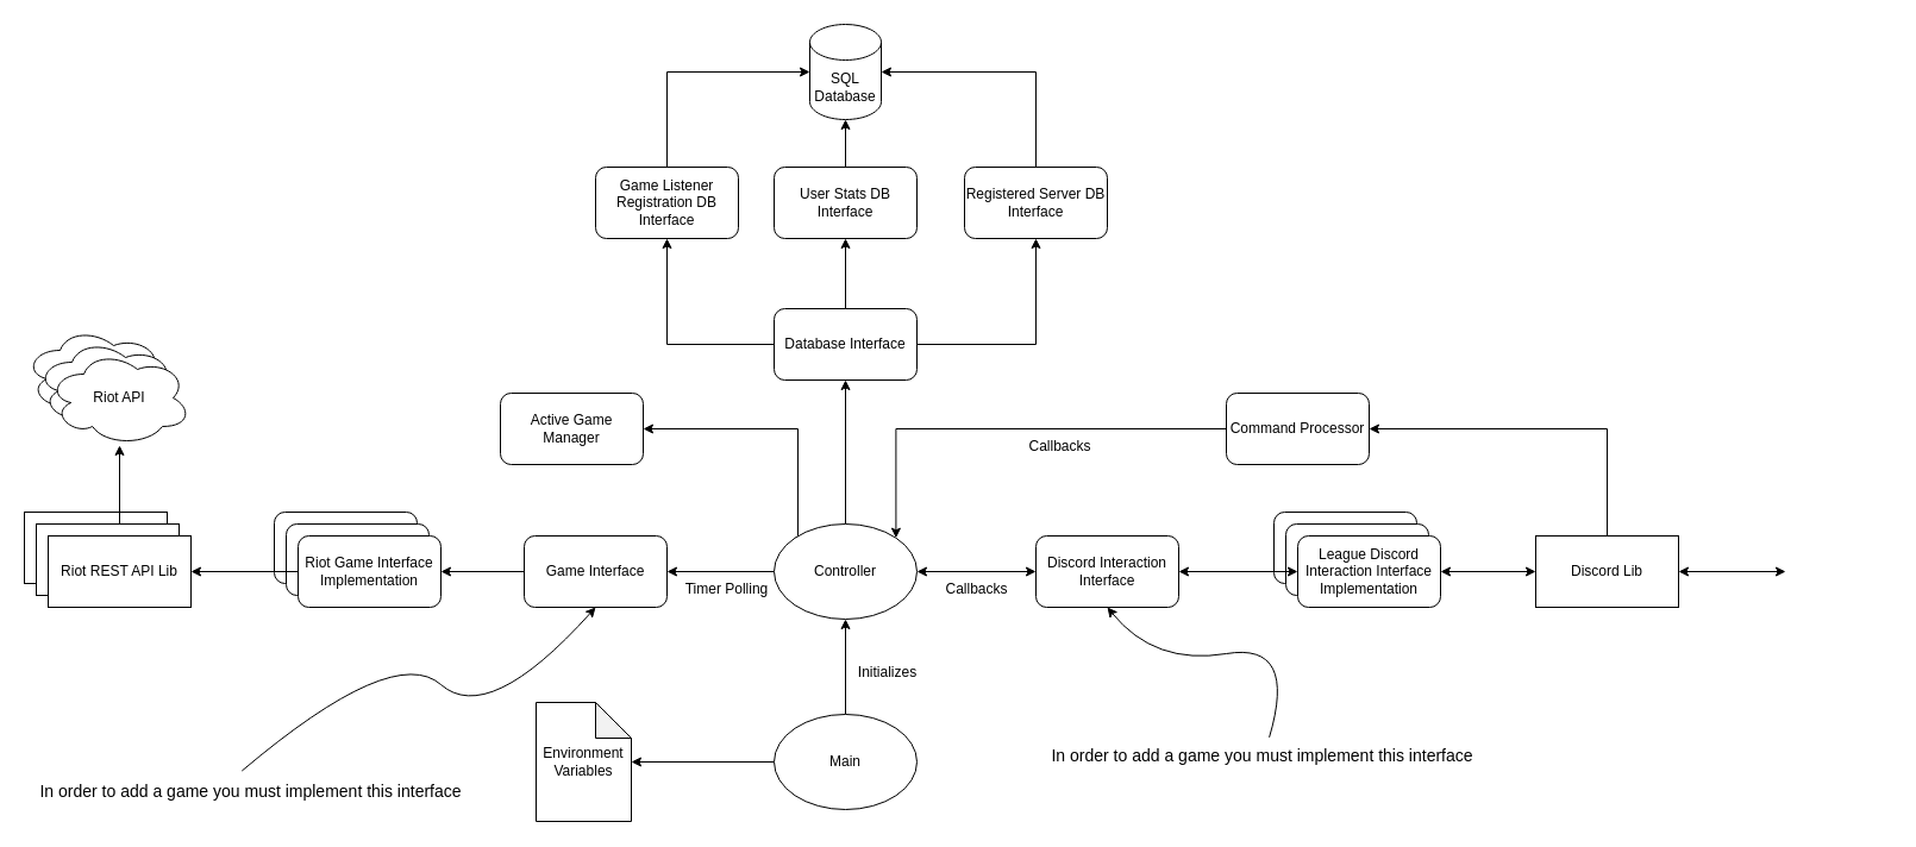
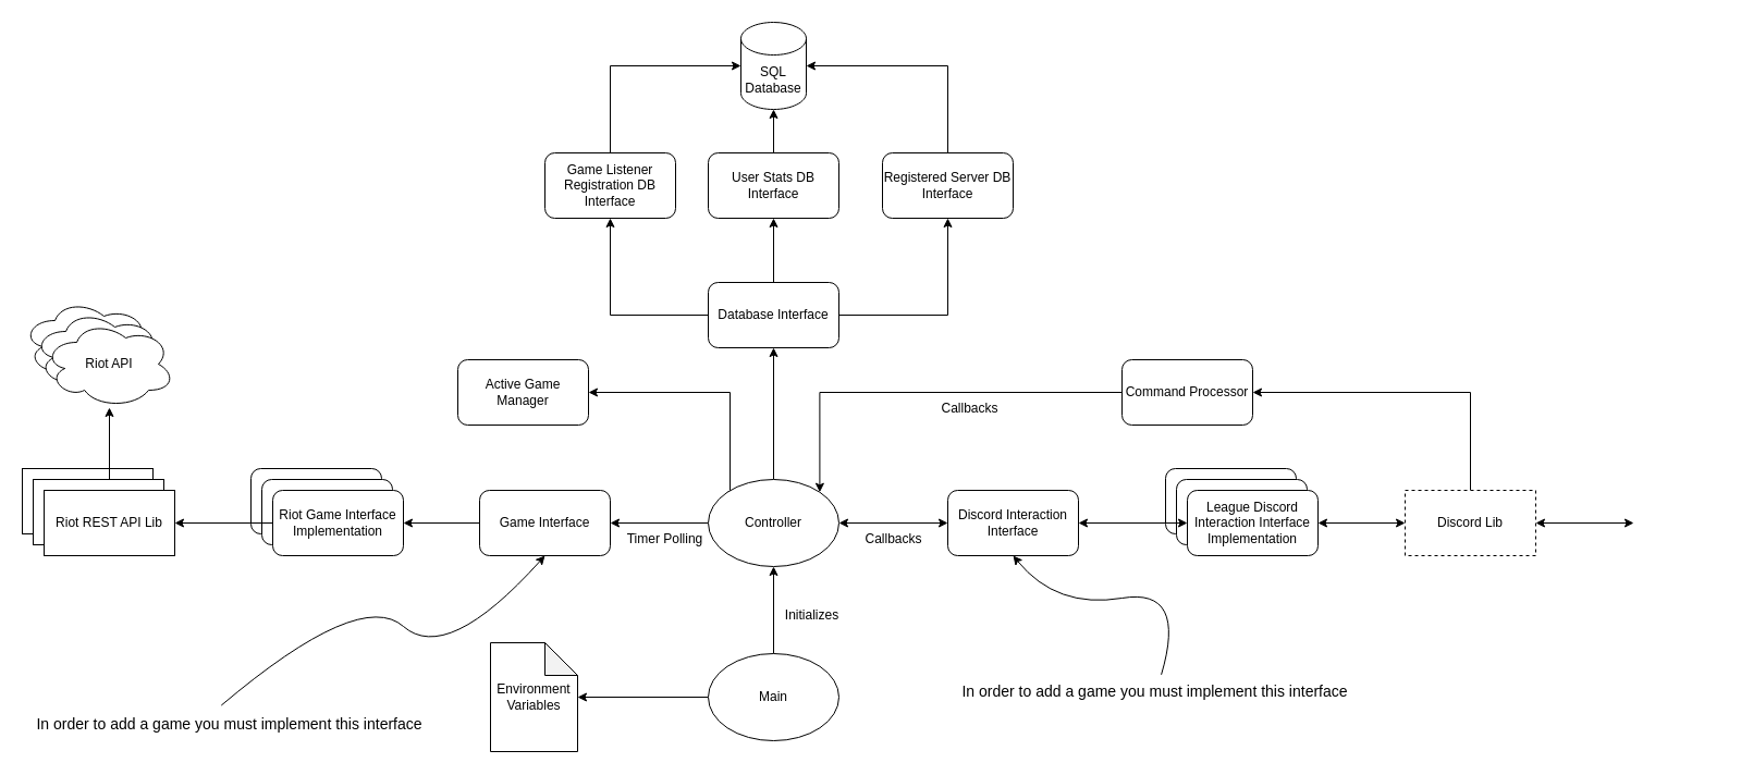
  <mxCell id="0" />
  <mxCell id="1" parent="0" />
  <mxCell id="2" value="Riot API" style="ellipse;shape=cloud;whiteSpace=wrap;html=1;" parent="1" vertex="1"><mxGeometry x="20" y="274" width="120" height="80" as="geometry" /></mxCell>
  <mxCell id="3" style="edgeStyle=orthogonalEdgeStyle;rounded=0;orthogonalLoop=1;jettySize=auto;html=1;entryX=1;entryY=0.5;entryDx=0;entryDy=0;" parent="1" source="4" target="25" edge="1"><mxGeometry relative="1" as="geometry" /></mxCell>
  <mxCell id="4" value="Game Interface" style="rounded=1;whiteSpace=wrap;html=1;" parent="1" vertex="1"><mxGeometry x="440" y="450" width="120" height="60" as="geometry" /></mxCell>
  <mxCell id="5" value="SQL Database" style="shape=cylinder3;whiteSpace=wrap;html=1;boundedLbl=1;backgroundOutline=1;size=15;" parent="1" vertex="1"><mxGeometry x="680" y="20" width="60" height="80" as="geometry" /></mxCell>
  <mxCell id="6" style="edgeStyle=orthogonalEdgeStyle;rounded=0;orthogonalLoop=1;jettySize=auto;html=1;entryX=0.5;entryY=1;entryDx=0;entryDy=0;entryPerimeter=0;exitX=0.5;exitY=0;exitDx=0;exitDy=0;" parent="1" source="7" target="5" edge="1"><mxGeometry relative="1" as="geometry" /></mxCell>
  <mxCell id="7" value="User Stats DB Interface" style="rounded=1;whiteSpace=wrap;html=1;" parent="1" vertex="1"><mxGeometry x="650" y="140" width="120" height="60" as="geometry" /></mxCell>
  <mxCell id="8" value="" style="shape=image;html=1;verticalAlign=top;verticalLabelPosition=bottom;labelBackgroundColor=#ffffff;imageAspect=0;aspect=fixed;image=https://cdn1.iconfinder.com/data/icons/unicons-line-vol-3/24/discord-128.png" parent="1" vertex="1"><mxGeometry x="1500" y="436" width="88" height="88" as="geometry" /></mxCell>
  <mxCell id="9" value="Discord Interaction Interface" style="rounded=1;whiteSpace=wrap;html=1;" parent="1" vertex="1"><mxGeometry x="870" y="450" width="120" height="60" as="geometry" /></mxCell>
  <mxCell id="10" style="edgeStyle=orthogonalEdgeStyle;rounded=0;orthogonalLoop=1;jettySize=auto;html=1;startArrow=classic;startFill=1;" parent="1" source="12" target="8" edge="1"><mxGeometry relative="1" as="geometry" /></mxCell>
  <mxCell id="11" style="edgeStyle=orthogonalEdgeStyle;rounded=0;orthogonalLoop=1;jettySize=auto;html=1;entryX=1;entryY=0.5;entryDx=0;entryDy=0;exitX=0.5;exitY=0;exitDx=0;exitDy=0;" edge="1" parent="1" source="12" target="54"><mxGeometry relative="1" as="geometry" /></mxCell>
- <mxCell id="12" value="Discord Lib" style="rounded=0;whiteSpace=wrap;html=1;" parent="1" vertex="1"><mxGeometry x="1290" y="450" width="120" height="60" as="geometry" /></mxCell>
+ <mxCell id="12" value="Discord Lib" style="rounded=0;whiteSpace=wrap;html=1;dashed=1;" parent="1" vertex="1"><mxGeometry x="1290" y="450" width="120" height="60" as="geometry" /></mxCell>
  <mxCell id="13" style="edgeStyle=orthogonalEdgeStyle;rounded=0;orthogonalLoop=1;jettySize=auto;html=1;startArrow=classic;startFill=1;" parent="1" source="17" target="9" edge="1"><mxGeometry relative="1" as="geometry" /></mxCell>
  <mxCell id="14" style="edgeStyle=orthogonalEdgeStyle;rounded=0;orthogonalLoop=1;jettySize=auto;html=1;" parent="1" source="17" target="4" edge="1"><mxGeometry relative="1" as="geometry" /></mxCell>
  <mxCell id="15" style="edgeStyle=orthogonalEdgeStyle;rounded=0;orthogonalLoop=1;jettySize=auto;html=1;" parent="1" source="17" target="36" edge="1"><mxGeometry relative="1" as="geometry" /></mxCell>
  <mxCell id="16" style="edgeStyle=orthogonalEdgeStyle;rounded=0;orthogonalLoop=1;jettySize=auto;html=1;entryX=1;entryY=0.5;entryDx=0;entryDy=0;exitX=0;exitY=0;exitDx=0;exitDy=0;" edge="1" parent="1" source="17" target="43"><mxGeometry relative="1" as="geometry"><Array as="points"><mxPoint x="670" y="452" /><mxPoint x="670" y="360" /></Array></mxGeometry></mxCell>
  <mxCell id="17" value="Controller" style="ellipse;whiteSpace=wrap;html=1;" parent="1" vertex="1"><mxGeometry x="650" y="440" width="120" height="80" as="geometry" /></mxCell>
  <mxCell id="18" value="Timer Polling" style="text;html=1;align=center;verticalAlign=middle;resizable=0;points=[];autosize=1;strokeColor=none;fillColor=none;" parent="1" vertex="1"><mxGeometry x="560" y="480" width="100" height="30" as="geometry" /></mxCell>
  <mxCell id="19" style="edgeStyle=orthogonalEdgeStyle;rounded=0;orthogonalLoop=1;jettySize=auto;html=1;entryX=0;entryY=0.5;entryDx=0;entryDy=0;entryPerimeter=0;exitX=0.5;exitY=0;exitDx=0;exitDy=0;" parent="1" source="20" target="5" edge="1"><mxGeometry relative="1" as="geometry" /></mxCell>
  <mxCell id="20" value="Game Listener Registration DB Interface" style="rounded=1;whiteSpace=wrap;html=1;" parent="1" vertex="1"><mxGeometry x="500" y="140" width="120" height="60" as="geometry" /></mxCell>
  <mxCell id="21" value="" style="rounded=1;whiteSpace=wrap;html=1;" parent="1" vertex="1"><mxGeometry x="230" y="430" width="120" height="60" as="geometry" /></mxCell>
  <mxCell id="22" value="" style="rounded=0;whiteSpace=wrap;html=1;" parent="1" vertex="1"><mxGeometry x="20" y="430" width="120" height="60" as="geometry" /></mxCell>
  <mxCell id="23" value="" style="rounded=1;whiteSpace=wrap;html=1;" parent="1" vertex="1"><mxGeometry x="240" y="440" width="120" height="60" as="geometry" /></mxCell>
  <mxCell id="24" style="edgeStyle=orthogonalEdgeStyle;rounded=0;orthogonalLoop=1;jettySize=auto;html=1;entryX=1;entryY=0.5;entryDx=0;entryDy=0;" parent="1" source="25" target="30" edge="1"><mxGeometry relative="1" as="geometry" /></mxCell>
  <mxCell id="25" value="Riot Game Interface Implementation" style="rounded=1;whiteSpace=wrap;html=1;" parent="1" vertex="1"><mxGeometry x="250" y="450" width="120" height="60" as="geometry" /></mxCell>
  <mxCell id="26" value="Riot API" style="ellipse;shape=cloud;whiteSpace=wrap;html=1;" parent="1" vertex="1"><mxGeometry x="30" y="284" width="120" height="80" as="geometry" /></mxCell>
  <mxCell id="27" style="edgeStyle=orthogonalEdgeStyle;rounded=0;orthogonalLoop=1;jettySize=auto;html=1;startArrow=classic;startFill=1;" parent="1" source="28" target="30" edge="1"><mxGeometry relative="1" as="geometry" /></mxCell>
  <mxCell id="28" value="Riot API" style="ellipse;shape=cloud;whiteSpace=wrap;html=1;" parent="1" vertex="1"><mxGeometry x="40" y="294" width="120" height="80" as="geometry" /></mxCell>
  <mxCell id="29" value="" style="rounded=0;whiteSpace=wrap;html=1;" parent="1" vertex="1"><mxGeometry x="30" y="440" width="120" height="60" as="geometry" /></mxCell>
  <mxCell id="30" value="Riot REST API Lib" style="rounded=0;whiteSpace=wrap;html=1;" parent="1" vertex="1"><mxGeometry x="40" y="450" width="120" height="60" as="geometry" /></mxCell>
  <mxCell id="31" value="&lt;font style=&quot;font-size: 14px;&quot;&gt;In order to add a game you must implement this interface&lt;/font&gt;" style="text;html=1;align=center;verticalAlign=middle;resizable=0;points=[];autosize=1;strokeColor=none;fillColor=none;" parent="1" vertex="1"><mxGeometry x="20" y="650" width="380" height="30" as="geometry" /></mxCell>
  <mxCell id="32" value="" style="curved=1;endArrow=classic;html=1;rounded=0;exitX=0.481;exitY=-0.083;exitDx=0;exitDy=0;exitPerimeter=0;entryX=0.5;entryY=1;entryDx=0;entryDy=0;" parent="1" source="31" target="4" edge="1"><mxGeometry width="50" height="50" relative="1" as="geometry"><mxPoint x="580" y="540" as="sourcePoint" /><mxPoint x="630" y="490" as="targetPoint" /><Array as="points"><mxPoint x="330" y="540" /><mxPoint x="410" y="610" /></Array></mxGeometry></mxCell>
  <mxCell id="33" style="edgeStyle=orthogonalEdgeStyle;rounded=0;orthogonalLoop=1;jettySize=auto;html=1;" parent="1" source="36" target="7" edge="1"><mxGeometry relative="1" as="geometry" /></mxCell>
  <mxCell id="34" style="edgeStyle=orthogonalEdgeStyle;rounded=0;orthogonalLoop=1;jettySize=auto;html=1;entryX=0.5;entryY=1;entryDx=0;entryDy=0;" parent="1" source="36" target="20" edge="1"><mxGeometry relative="1" as="geometry" /></mxCell>
  <mxCell id="35" style="edgeStyle=orthogonalEdgeStyle;rounded=0;orthogonalLoop=1;jettySize=auto;html=1;" parent="1" source="36" target="45" edge="1"><mxGeometry relative="1" as="geometry" /></mxCell>
  <mxCell id="36" value="Database Interface" style="rounded=1;whiteSpace=wrap;html=1;" parent="1" vertex="1"><mxGeometry x="650" y="259" width="120" height="60" as="geometry" /></mxCell>
  <mxCell id="37" value="Callbacks" style="text;html=1;align=center;verticalAlign=middle;resizable=0;points=[];autosize=1;strokeColor=none;fillColor=none;" parent="1" vertex="1"><mxGeometry x="780" y="480" width="80" height="30" as="geometry" /></mxCell>
  <mxCell id="38" style="edgeStyle=orthogonalEdgeStyle;rounded=0;orthogonalLoop=1;jettySize=auto;html=1;entryX=0.5;entryY=1;entryDx=0;entryDy=0;" parent="1" source="40" target="17" edge="1"><mxGeometry relative="1" as="geometry" /></mxCell>
  <mxCell id="39" style="edgeStyle=orthogonalEdgeStyle;rounded=0;orthogonalLoop=1;jettySize=auto;html=1;" parent="1" source="40" target="41" edge="1"><mxGeometry relative="1" as="geometry" /></mxCell>
  <mxCell id="40" value="Main" style="ellipse;whiteSpace=wrap;html=1;" parent="1" vertex="1"><mxGeometry x="650" y="600" width="120" height="80" as="geometry" /></mxCell>
  <mxCell id="41" value="Environment Variables" style="shape=note;whiteSpace=wrap;html=1;backgroundOutline=1;darkOpacity=0.05;" parent="1" vertex="1"><mxGeometry x="450" y="590" width="80" height="100" as="geometry" /></mxCell>
  <mxCell id="42" value="Initializes" style="text;html=1;align=center;verticalAlign=middle;resizable=0;points=[];autosize=1;strokeColor=none;fillColor=none;" parent="1" vertex="1"><mxGeometry x="710" y="550" width="70" height="30" as="geometry" /></mxCell>
  <mxCell id="43" value="Active Game Manager" style="rounded=1;whiteSpace=wrap;html=1;" parent="1" vertex="1"><mxGeometry x="420" y="330" width="120" height="60" as="geometry" /></mxCell>
  <mxCell id="44" style="edgeStyle=orthogonalEdgeStyle;rounded=0;orthogonalLoop=1;jettySize=auto;html=1;entryX=1;entryY=0.5;entryDx=0;entryDy=0;entryPerimeter=0;exitX=0.5;exitY=0;exitDx=0;exitDy=0;" parent="1" source="45" target="5" edge="1"><mxGeometry relative="1" as="geometry" /></mxCell>
  <mxCell id="45" value="Registered Server DB Interface" style="rounded=1;whiteSpace=wrap;html=1;" parent="1" vertex="1"><mxGeometry x="810" y="140" width="120" height="60" as="geometry" /></mxCell>
  <mxCell id="46" value="" style="rounded=1;whiteSpace=wrap;html=1;" vertex="1" parent="1"><mxGeometry x="1070" y="430" width="120" height="60" as="geometry" /></mxCell>
  <mxCell id="47" value="" style="rounded=1;whiteSpace=wrap;html=1;" vertex="1" parent="1"><mxGeometry x="1080" y="440" width="120" height="60" as="geometry" /></mxCell>
  <mxCell id="48" style="edgeStyle=orthogonalEdgeStyle;rounded=0;orthogonalLoop=1;jettySize=auto;html=1;entryX=1;entryY=0.5;entryDx=0;entryDy=0;startArrow=classic;startFill=1;" edge="1" parent="1" source="50" target="9"><mxGeometry relative="1" as="geometry" /></mxCell>
  <mxCell id="49" style="edgeStyle=orthogonalEdgeStyle;rounded=0;orthogonalLoop=1;jettySize=auto;html=1;entryX=0;entryY=0.5;entryDx=0;entryDy=0;startArrow=classic;startFill=1;" edge="1" parent="1" source="50" target="12"><mxGeometry relative="1" as="geometry" /></mxCell>
  <mxCell id="50" value="League Discord Interaction&amp;nbsp;Interface Implementation" style="rounded=1;whiteSpace=wrap;html=1;" vertex="1" parent="1"><mxGeometry x="1090" y="450" width="120" height="60" as="geometry" /></mxCell>
  <mxCell id="51" value="&lt;font style=&quot;font-size: 14px;&quot;&gt;In order to add a game you must implement this interface&lt;/font&gt;" style="text;html=1;align=center;verticalAlign=middle;resizable=0;points=[];autosize=1;strokeColor=none;fillColor=none;" vertex="1" parent="1"><mxGeometry x="870" y="620" width="380" height="30" as="geometry" /></mxCell>
  <mxCell id="52" value="" style="curved=1;endArrow=none;html=1;rounded=0;exitX=0.473;exitY=1.066;exitDx=0;exitDy=0;exitPerimeter=0;entryX=0.516;entryY=-0.022;entryDx=0;entryDy=0;entryPerimeter=0;endFill=0;startArrow=classic;startFill=1;" edge="1" parent="1" target="51"><mxGeometry width="50" height="50" relative="1" as="geometry"><mxPoint x="930" y="510" as="sourcePoint" /><mxPoint x="1070" y="609" as="targetPoint" /><Array as="points"><mxPoint x="970" y="559" /><mxPoint x="1090" y="539" /></Array></mxGeometry></mxCell>
  <mxCell id="53" style="edgeStyle=orthogonalEdgeStyle;rounded=0;orthogonalLoop=1;jettySize=auto;html=1;entryX=1;entryY=0;entryDx=0;entryDy=0;" edge="1" parent="1" source="54" target="17"><mxGeometry relative="1" as="geometry" /></mxCell>
  <mxCell id="54" value="Command Processor" style="rounded=1;whiteSpace=wrap;html=1;" vertex="1" parent="1"><mxGeometry x="1030" y="330" width="120" height="60" as="geometry" /></mxCell>
  <mxCell id="55" value="Callbacks" style="text;html=1;align=center;verticalAlign=middle;resizable=0;points=[];autosize=1;strokeColor=none;fillColor=none;" vertex="1" parent="1"><mxGeometry x="850" y="360" width="80" height="30" as="geometry" /></mxCell>
